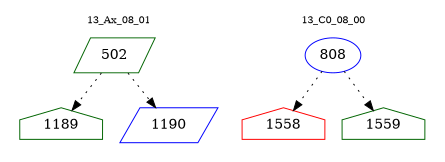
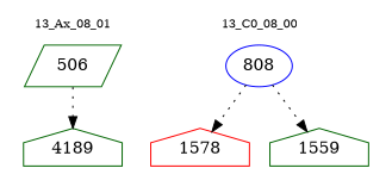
  digraph {
    node [color=darkgreen shape=house]
    edge [color=black style=dotted]
-   n1 [label=502 shape=parallelogram]
-   n2 [label=1189]
-   n3 [color=blue label=1190 shape=parallelogram]
+   n1 [label=506 shape=parallelogram]
+   n2 [label=4189]
    n4 [color=blue label=808 shape=ellipse]
-   n5 [color=red label=1558]
+   n5 [color=red label=1578]
    n6 [label=1559]
    subgraph cluster_1 {
      color=white
      fontsize=10
      label="13_Ax_08_01"
      n1
      n2
-     n3
    }
    subgraph cluster_2 {
      color=white
      fontsize=10
      label="13_C0_08_00"
      n4
      n5
      n6
    }
    n1 -> n2
-   n1 -> n3
    n4 -> n5
    n4 -> n6
  }
